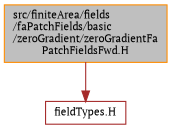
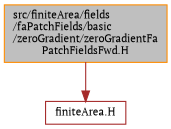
  digraph {
    fontname="PT Serif"
    node [fontname="PT Serif" fontsize=10 shape=record]
    n1 [color=darkorange fillcolor=grey75 fontcolor=black height=0.2 label="src/finiteArea/fields\l/faPatchFields/basic\l/zeroGradient/zeroGradientFa\lPatchFieldsFwd.H" style=filled width=0.4]
-   n2 [color=brown height=0.2 label="fieldTypes.H" width=0.4]
+   n2 [color=brown height=0.2 label="finiteArea.H" width=0.4]
    n1 -> n2 [color=brown fontname="PT Serif" fontsize=10 labelfontname=Helvetica labelfontsize=10 style=solid]
  }
